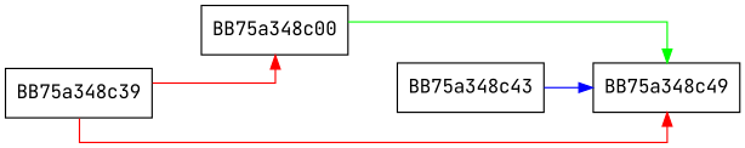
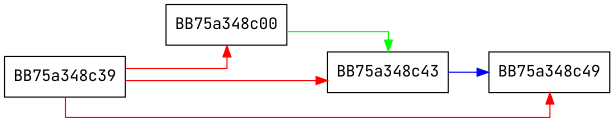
  digraph {
    fontname="JetBrains Mono"
    rankdir=LR
    splines=ortho
    node [fontname="JetBrains Mono" shape=box]
    edge [color=red fontname="JetBrains Mono"]
    BB75a348c00
    BB75a348c49
    BB75a348c39
    BB75a348c43
-   BB75a348c00 -> BB75a348c49 [color=green]
+   BB75a348c00 -> BB75a348c43 [color=green]
    BB75a348c39 -> BB75a348c00
    BB75a348c39 -> BB75a348c49
+   BB75a348c39 -> BB75a348c43
    BB75a348c43 -> BB75a348c49 [color=blue]
  }
